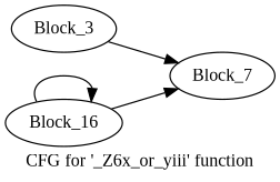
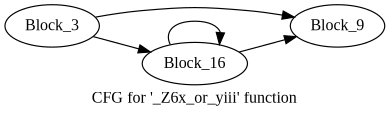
  digraph {
    fontname="Liberation Serif"
    label="CFG for '_Z6x_or_yiii' function"
    rankdir=LR
    node [fontname="Liberation Serif"]
    edge [fontname="Liberation Serif" tailport=s0]
    n1 [label=Block_3]
-   n2 [label=Block_7]
+   n2 [label=Block_9]
    n3 [label=Block_16]
    n1 -> n2
+   n1 -> n3 [tailport=s1]
    n3 -> n2
    n3 -> n3 [tailport=s1]
  }
